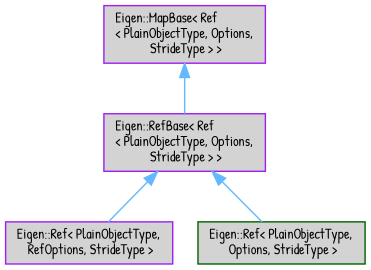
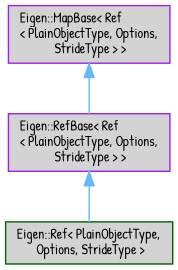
  digraph {
    rankdir=TB
    fontname="Patrick Hand"
    node [color=purple fillcolor=lightgrey fontname="Patrick Hand" fontsize=10 shape=box style=filled]
    edge [color=steelblue1 dir=back fontname="Patrick Hand" fontsize=10 labelfontname=Helvetica labelfontsize=10 style=solid]
    n1 [height=0.2 label="Eigen::MapBase\< Ref\l\< PlainObjectType, Options,\l StrideType \> \>" width=0.4]
    n2 [height=0.2 label="Eigen::RefBase\< Ref\l\< PlainObjectType, Options,\l StrideType \> \>" width=0.4]
-   n3 [height=0.2 label="Eigen::Ref\< PlainObjectType,\l RefOptions, StrideType \>" width=0.4]
    n4 [color=darkgreen height=0.2 label="Eigen::Ref\< PlainObjectType,\l Options, StrideType \>" width=0.4]
    n1 -> n2
-   n2 -> n3
    n2 -> n4
  }
